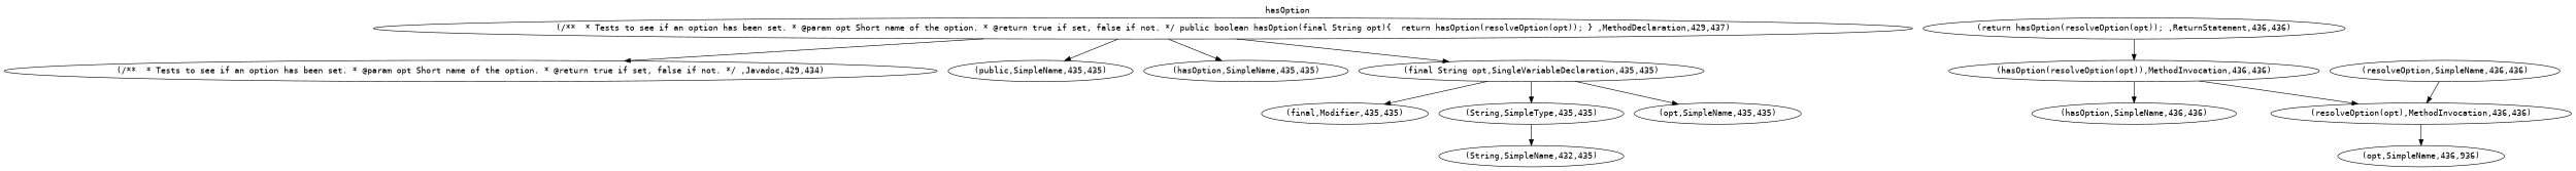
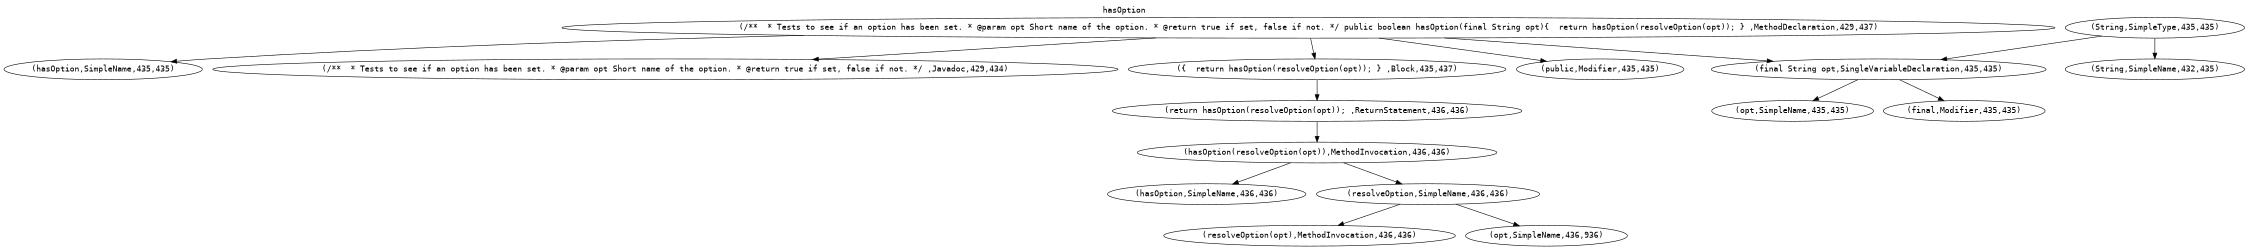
  digraph {
    concentrate=true
    fontname="DejaVu Sans Mono"
    label=hasOption
    labelloc=t
    node [endLineNumber=435 fontname="DejaVu Sans Mono" startLineNumber=435 type=42]
    edge [fontname="DejaVu Sans Mono"]
    n1 [endLineNumber=437 label="(/**  * Tests to see if an option has been set. * @param opt Short name of the option. * @return true if set, false if not. */ public boolean hasOption(final String opt){  return hasOption(resolveOption(opt)); } ,MethodDeclaration,429,437)" startLineNumber=429 type=31]
    n2 [endLineNumber=434 label="(/**  * Tests to see if an option has been set. * @param opt Short name of the option. * @return true if set, false if not. */ ,Javadoc,429,434)" startLineNumber=429 type=29]
-   n3 [label="(public,SimpleName,435,435)" type=83]
+   n3 [label="(public,Modifier,435,435)" type=83]
    n4 [label="(hasOption,SimpleName,435,435)"]
    n5 [label="(final String opt,SingleVariableDeclaration,435,435)" type=44]
+   n6 [endLineNumber=437 label="({  return hasOption(resolveOption(opt)); } ,Block,435,437)" type=8]
    n7 [label="(final,Modifier,435,435)" type=83]
    n8 [label="(String,SimpleType,435,435)" type=43]
    n9 [label="(opt,SimpleName,435,435)"]
    n10 [endLineNumber=436 label="(return hasOption(resolveOption(opt)); ,ReturnStatement,436,436)" startLineNumber=436 type=41]
    n11 [label="(String,SimpleName,432,435)"]
    n12 [endLineNumber=436 label="(hasOption(resolveOption(opt)),MethodInvocation,436,436)" startLineNumber=436 type=32]
    n13 [endLineNumber=436 label="(hasOption,SimpleName,436,436)" startLineNumber=436]
    n14 [endLineNumber=436 label="(resolveOption(opt),MethodInvocation,436,436)" startLineNumber=436 type=32]
    n15 [endLineNumber=436 label="(opt,SimpleName,436,936)" startLineNumber=436]
    n16 [endLineNumber=436 label="(resolveOption,SimpleName,436,436)" startLineNumber=436]
    n1 -> n2
    n1 -> n3
    n1 -> n4
    n1 -> n5
+   n1 -> n6
    n5 -> n7
-   n5 -> n8
+   n8 -> n5
    n5 -> n9
+   n6 -> n10
    n8 -> n11
    n10 -> n12
    n12 -> n13
-   n12 -> n14
-   n14 -> n15
+   n12 -> n16
+   n16 -> n15
    n16 -> n14
  }
